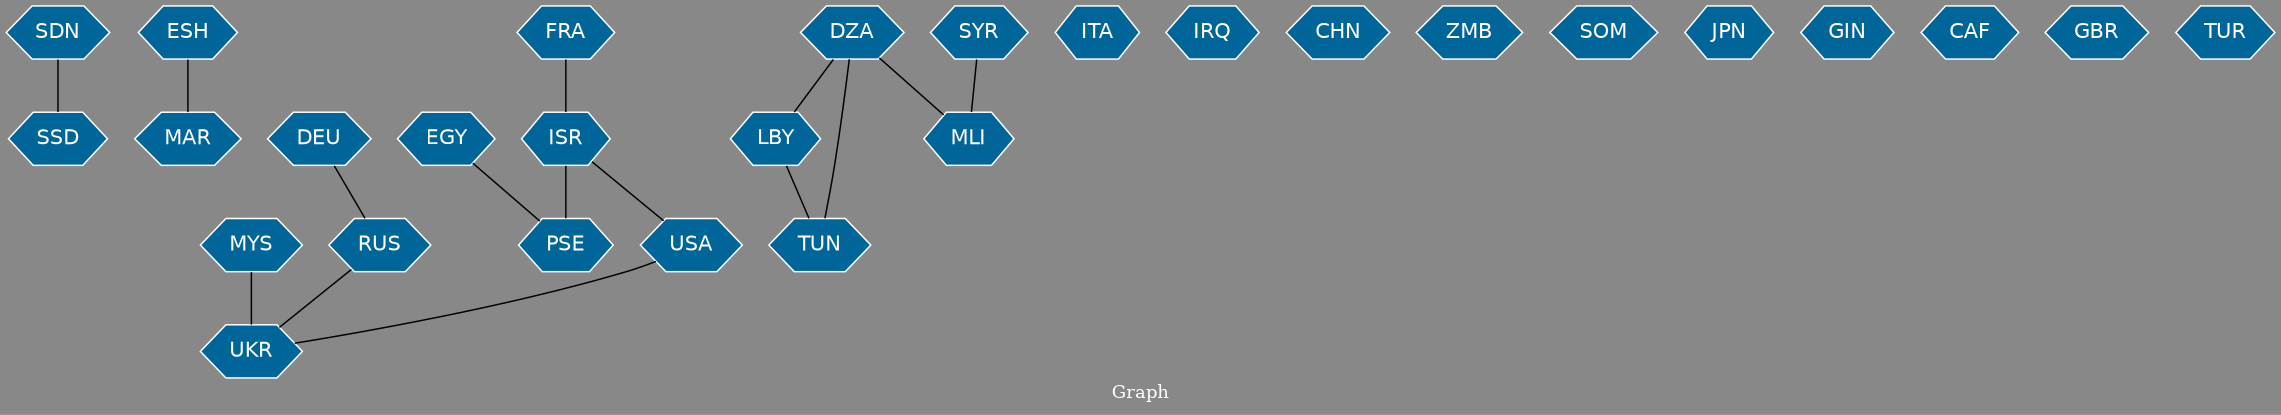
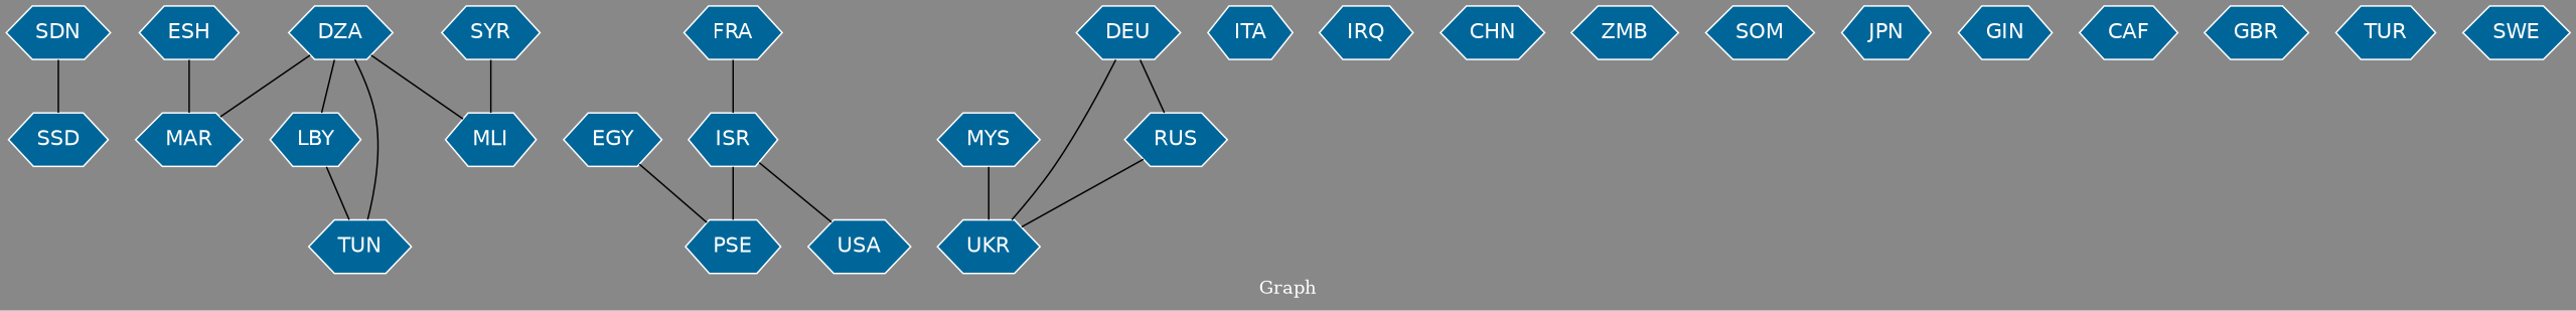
  graph {
    bgcolor="#888888"
    fontcolor=white
    fontsize=12
    label="Graph"
    node [color=white fillcolor="#006699" fontcolor=white fontname=Helvetica shape=hexagon style=filled]
    edge [arrowhead=open color=black fontcolor=white fontname=Courier fontsize=12 weight=1]
    n1 [label=SSD]
    n2 [label=SDN]
    n3 [label=MAR]
    n4 [label=ESH]
    n5 [label=PSE]
    n6 [label=FRA]
    n7 [label=ISR]
    n8 [label=USA]
    n9 [label=LBY]
    n10 [label=TUN]
    n11 [label=MYS]
    n12 [label=UKR]
    n13 [label=DZA]
    n14 [label=MLI]
    n15 [label=ITA]
    n16 [label=IRQ]
    n17 [label=CHN]
    n18 [label=ZMB]
    n19 [label=RUS]
    n20 [label=DEU]
    n21 [label=SOM]
    n22 [label=SYR]
    n23 [label=JPN]
    n24 [label=GIN]
    n25 [label=CAF]
    n26 [label=GBR]
    n27 [label=TUR]
+   n28 [label=SWE]
    n29 [label=EGY]
    n2 -- n1
    n4 -- n3 [weight=3]
    n6 -- n7
    n7 -- n5 [weight=5]
    n7 -- n8
    n9 -- n10
    n11 -- n12 [weight=3]
+   n13 -- n3
    n13 -- n9
    n13 -- n10
    n13 -- n14
    n19 -- n12
-   n8 -- n12
+   n20 -- n12
    n20 -- n19
    n22 -- n14
    n29 -- n5
  }
